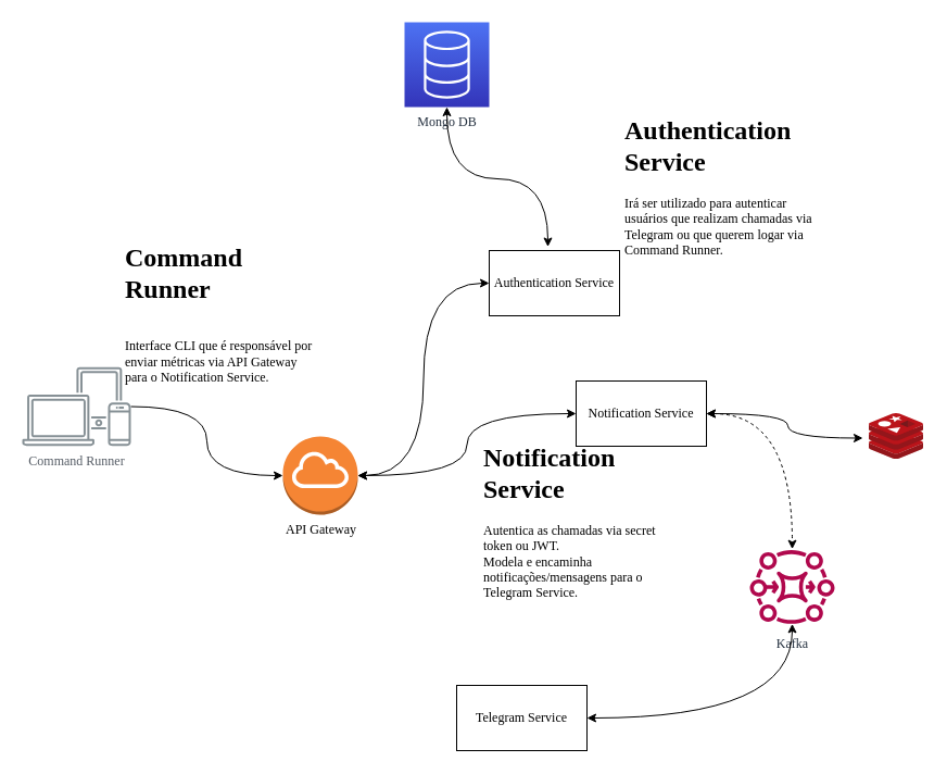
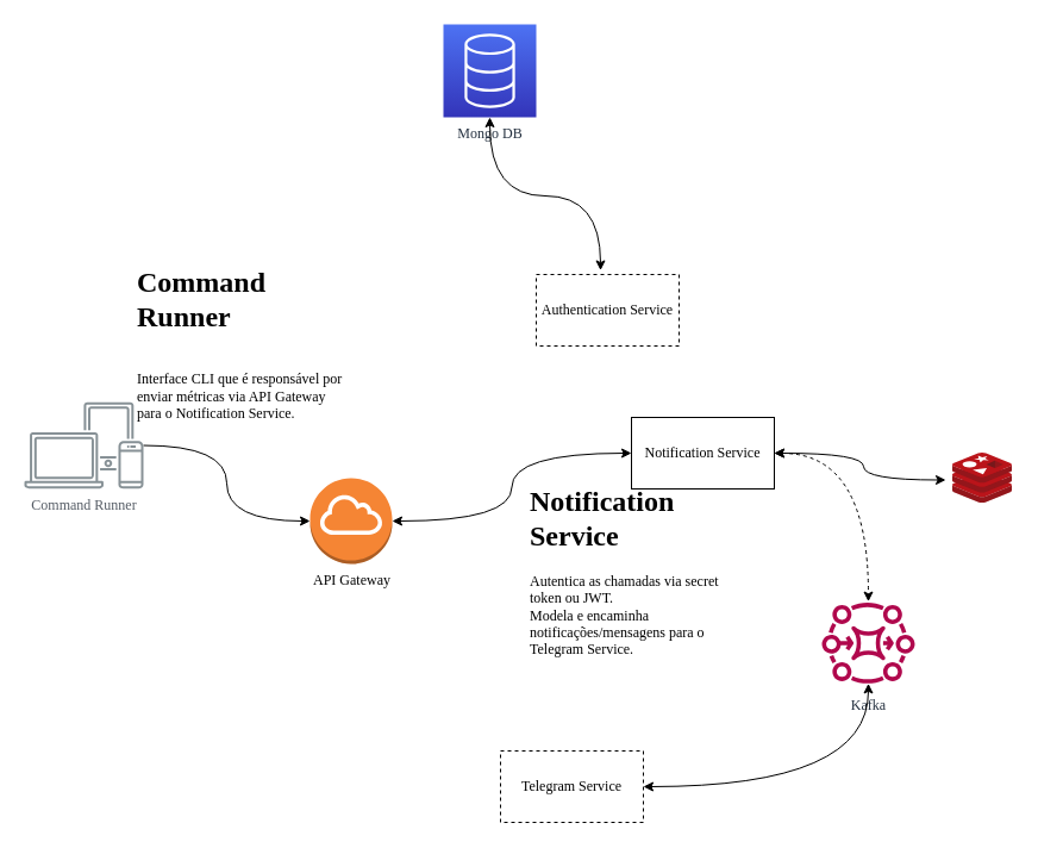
  <mxCell id="0" />
  <mxCell id="1" parent="0" />
  <mxCell id="2" value="" style="edgeStyle=orthogonalEdgeStyle;rounded=0;orthogonalLoop=1;jettySize=auto;html=1;fontFamily=Verdana;curved=1;" edge="1" parent="1" source="3" target="4"><mxGeometry relative="1" as="geometry" /></mxCell>
  <mxCell id="3" value="Command Runner" style="sketch=0;outlineConnect=0;gradientColor=none;fontColor=#545B64;strokeColor=none;fillColor=#879196;dashed=0;verticalLabelPosition=bottom;verticalAlign=top;align=center;html=1;fontSize=12;fontStyle=0;aspect=fixed;shape=mxgraph.aws4.illustration_devices;pointerEvents=1;fontFamily=Verdana;" vertex="1" parent="1"><mxGeometry x="20" y="337" width="100" height="73" as="geometry" /></mxCell>
  <mxCell id="4" value="API Gateway" style="outlineConnect=0;dashed=0;verticalLabelPosition=bottom;verticalAlign=top;align=center;html=1;shape=mxgraph.aws3.internet_gateway;fillColor=#F58534;gradientColor=none;fontFamily=Verdana;" vertex="1" parent="1"><mxGeometry x="260" y="401" width="69" height="72" as="geometry" /></mxCell>
- <mxCell id="5" value="Authentication Service" style="rounded=0;whiteSpace=wrap;html=1;fontFamily=Verdana;" vertex="1" parent="1"><mxGeometry x="450" y="230" width="120" height="60" as="geometry" /></mxCell>
- <mxCell id="6" value="" style="endArrow=classic;startArrow=classic;html=1;rounded=0;fontFamily=Verdana;exitX=1;exitY=0.5;exitDx=0;exitDy=0;exitPerimeter=0;entryX=0;entryY=0.5;entryDx=0;entryDy=0;edgeStyle=orthogonalEdgeStyle;curved=1;" edge="1" parent="1" source="4" target="5"><mxGeometry width="50" height="50" relative="1" as="geometry"><mxPoint x="490" y="460" as="sourcePoint" /><mxPoint x="540" y="410" as="targetPoint" /></mxGeometry></mxCell>
+ <mxCell id="5" value="Authentication Service" style="rounded=0;whiteSpace=wrap;html=1;fontFamily=Verdana;dashed=1;" vertex="1" parent="1"><mxGeometry x="450" y="230" width="120" height="60" as="geometry" /></mxCell>
  <mxCell id="7" value="Notification Service" style="rounded=0;whiteSpace=wrap;html=1;fontFamily=Verdana;" vertex="1" parent="1"><mxGeometry x="530" y="350" width="120" height="60" as="geometry" /></mxCell>
  <mxCell id="8" value="" style="endArrow=classic;startArrow=classic;html=1;rounded=0;fontFamily=Verdana;curved=1;exitX=1;exitY=0.5;exitDx=0;exitDy=0;exitPerimeter=0;entryX=0;entryY=0.5;entryDx=0;entryDy=0;edgeStyle=orthogonalEdgeStyle;" edge="1" parent="1" source="4" target="7"><mxGeometry width="50" height="50" relative="1" as="geometry"><mxPoint x="490" y="450" as="sourcePoint" /><mxPoint x="540" y="400" as="targetPoint" /></mxGeometry></mxCell>
  <mxCell id="9" value="Kafka" style="sketch=0;outlineConnect=0;fontColor=#232F3E;gradientColor=none;fillColor=#B0084D;strokeColor=none;dashed=0;verticalLabelPosition=bottom;verticalAlign=top;align=center;html=1;fontSize=12;fontStyle=0;aspect=fixed;pointerEvents=1;shape=mxgraph.aws4.mq_broker;fontFamily=Verdana;" vertex="1" parent="1"><mxGeometry x="690" y="500" width="78" height="78" as="geometry" /></mxCell>
  <mxCell id="10" value="" style="endArrow=classic;startArrow=classic;html=1;rounded=0;fontFamily=Verdana;curved=1;exitX=1;exitY=0.5;exitDx=0;exitDy=0;edgeStyle=orthogonalEdgeStyle;dashed=1;" edge="1" parent="1" source="7" target="9"><mxGeometry width="50" height="50" relative="1" as="geometry"><mxPoint x="640" y="490" as="sourcePoint" /><mxPoint x="690" y="440" as="targetPoint" /></mxGeometry></mxCell>
- <mxCell id="11" value="Telegram Service" style="rounded=0;whiteSpace=wrap;html=1;fontFamily=Verdana;" vertex="1" parent="1"><mxGeometry x="420" y="630" width="120" height="60" as="geometry" /></mxCell>
+ <mxCell id="11" value="Telegram Service" style="rounded=0;whiteSpace=wrap;html=1;fontFamily=Verdana;dashed=1;" vertex="1" parent="1"><mxGeometry x="420" y="630" width="120" height="60" as="geometry" /></mxCell>
  <mxCell id="12" value="" style="endArrow=classic;startArrow=classic;html=1;rounded=0;fontFamily=Verdana;curved=1;exitX=1;exitY=0.5;exitDx=0;exitDy=0;edgeStyle=orthogonalEdgeStyle;" edge="1" parent="1" source="11" target="9"><mxGeometry width="50" height="50" relative="1" as="geometry"><mxPoint x="580" y="650" as="sourcePoint" /><mxPoint x="570" y="460" as="targetPoint" /></mxGeometry></mxCell>
  <mxCell id="13" value="&lt;h1&gt;Notification Service&lt;/h1&gt;&lt;div&gt;Autentica as chamadas via secret token ou JWT.&lt;/div&gt;&lt;div&gt;Modela e encaminha notificações/mensagens para o Telegram Service.&lt;/div&gt;" style="text;html=1;strokeColor=none;fillColor=none;spacing=5;spacingTop=-20;whiteSpace=wrap;overflow=hidden;rounded=0;fontFamily=Verdana;" vertex="1" parent="1"><mxGeometry x="440" y="401" width="190" height="159" as="geometry" /></mxCell>
  <mxCell id="14" value="&lt;h1&gt;Command Runner&lt;/h1&gt;&lt;div&gt;&lt;br&gt;&lt;/div&gt;&lt;div&gt;Interface CLI que é responsável por enviar métricas via API Gateway para o Notification Service.&lt;/div&gt;" style="text;html=1;strokeColor=none;fillColor=none;spacing=5;spacingTop=-20;whiteSpace=wrap;overflow=hidden;rounded=0;fontFamily=Verdana;" vertex="1" parent="1"><mxGeometry x="110" y="217" width="190" height="153" as="geometry" /></mxCell>
- <mxCell id="15" value="&lt;h1&gt;Authentication Service&lt;/h1&gt;&lt;div&gt;Irá ser utilizado para autenticar usuários que realizam chamadas via Telegram ou que querem logar via Command Runner.&lt;/div&gt;" style="text;html=1;strokeColor=none;fillColor=none;spacing=5;spacingTop=-20;whiteSpace=wrap;overflow=hidden;rounded=0;fontFamily=Verdana;" vertex="1" parent="1"><mxGeometry x="570" y="100" width="190" height="143" as="geometry" /></mxCell>
  <mxCell id="16" value="Mongo DB" style="sketch=0;points=[[0,0,0],[0.25,0,0],[0.5,0,0],[0.75,0,0],[1,0,0],[0,1,0],[0.25,1,0],[0.5,1,0],[0.75,1,0],[1,1,0],[0,0.25,0],[0,0.5,0],[0,0.75,0],[1,0.25,0],[1,0.5,0],[1,0.75,0]];outlineConnect=0;fontColor=#232F3E;gradientColor=#4D72F3;gradientDirection=north;fillColor=#3334B9;strokeColor=#ffffff;dashed=0;verticalLabelPosition=bottom;verticalAlign=top;align=center;html=1;fontSize=12;fontStyle=0;aspect=fixed;shape=mxgraph.aws4.resourceIcon;resIcon=mxgraph.aws4.database;fontFamily=Verdana;" vertex="1" parent="1"><mxGeometry x="372" y="20" width="78" height="78" as="geometry" /></mxCell>
  <mxCell id="17" value="" style="endArrow=classic;startArrow=classic;html=1;rounded=0;fontFamily=Verdana;curved=1;entryX=0.5;entryY=1;entryDx=0;entryDy=0;entryPerimeter=0;exitX=0.45;exitY=-0.058;exitDx=0;exitDy=0;exitPerimeter=0;edgeStyle=orthogonalEdgeStyle;" edge="1" parent="1" source="5" target="16"><mxGeometry width="50" height="50" relative="1" as="geometry"><mxPoint x="390" y="190" as="sourcePoint" /><mxPoint x="440" y="140" as="targetPoint" /></mxGeometry></mxCell>
  <mxCell id="18" value="" style="sketch=0;aspect=fixed;html=1;points=[];align=center;image;fontSize=12;image=img/lib/mscae/Cache_Redis_Product.svg;fontFamily=Verdana;" vertex="1" parent="1"><mxGeometry x="800" y="380" width="50" height="42" as="geometry" /></mxCell>
  <mxCell id="19" value="" style="endArrow=classic;startArrow=classic;html=1;rounded=0;fontFamily=Verdana;curved=1;entryX=-0.12;entryY=0.536;entryDx=0;entryDy=0;entryPerimeter=0;exitX=1;exitY=0.5;exitDx=0;exitDy=0;edgeStyle=orthogonalEdgeStyle;" edge="1" parent="1" source="7" target="18"><mxGeometry width="50" height="50" relative="1" as="geometry"><mxPoint x="730" y="400" as="sourcePoint" /><mxPoint x="780" y="350" as="targetPoint" /></mxGeometry></mxCell>
